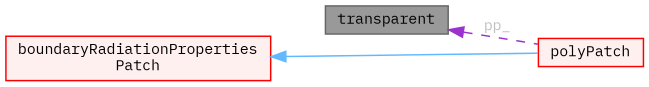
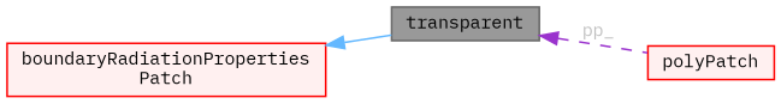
  digraph {
    fontname="IBM Plex Mono"
    rankdir=LR
    node [color=red fillcolor="#FFF0F0" fontname="IBM Plex Mono" fontsize=10 shape=box style=filled]
    edge [dir=back fontname="IBM Plex Mono" fontsize=10 labelfontname=Helvetica labelfontsize=10]
    n1 [color=gray40 fillcolor=grey60 fontcolor=black height=0.2 label=transparent width=0.4]
    n2 [height=0.2 label=polyPatch width=0.4]
    n3 [height=0.2 label="boundaryRadiationProperties\lPatch" width=0.4]
    n1 -> n2 [color=darkorchid3 fontcolor=grey label=" pp_" style=dashed]
-   n3 -> n2 [color=steelblue1 style=solid]
+   n3 -> n1 [color=steelblue1 style=solid]
  }
